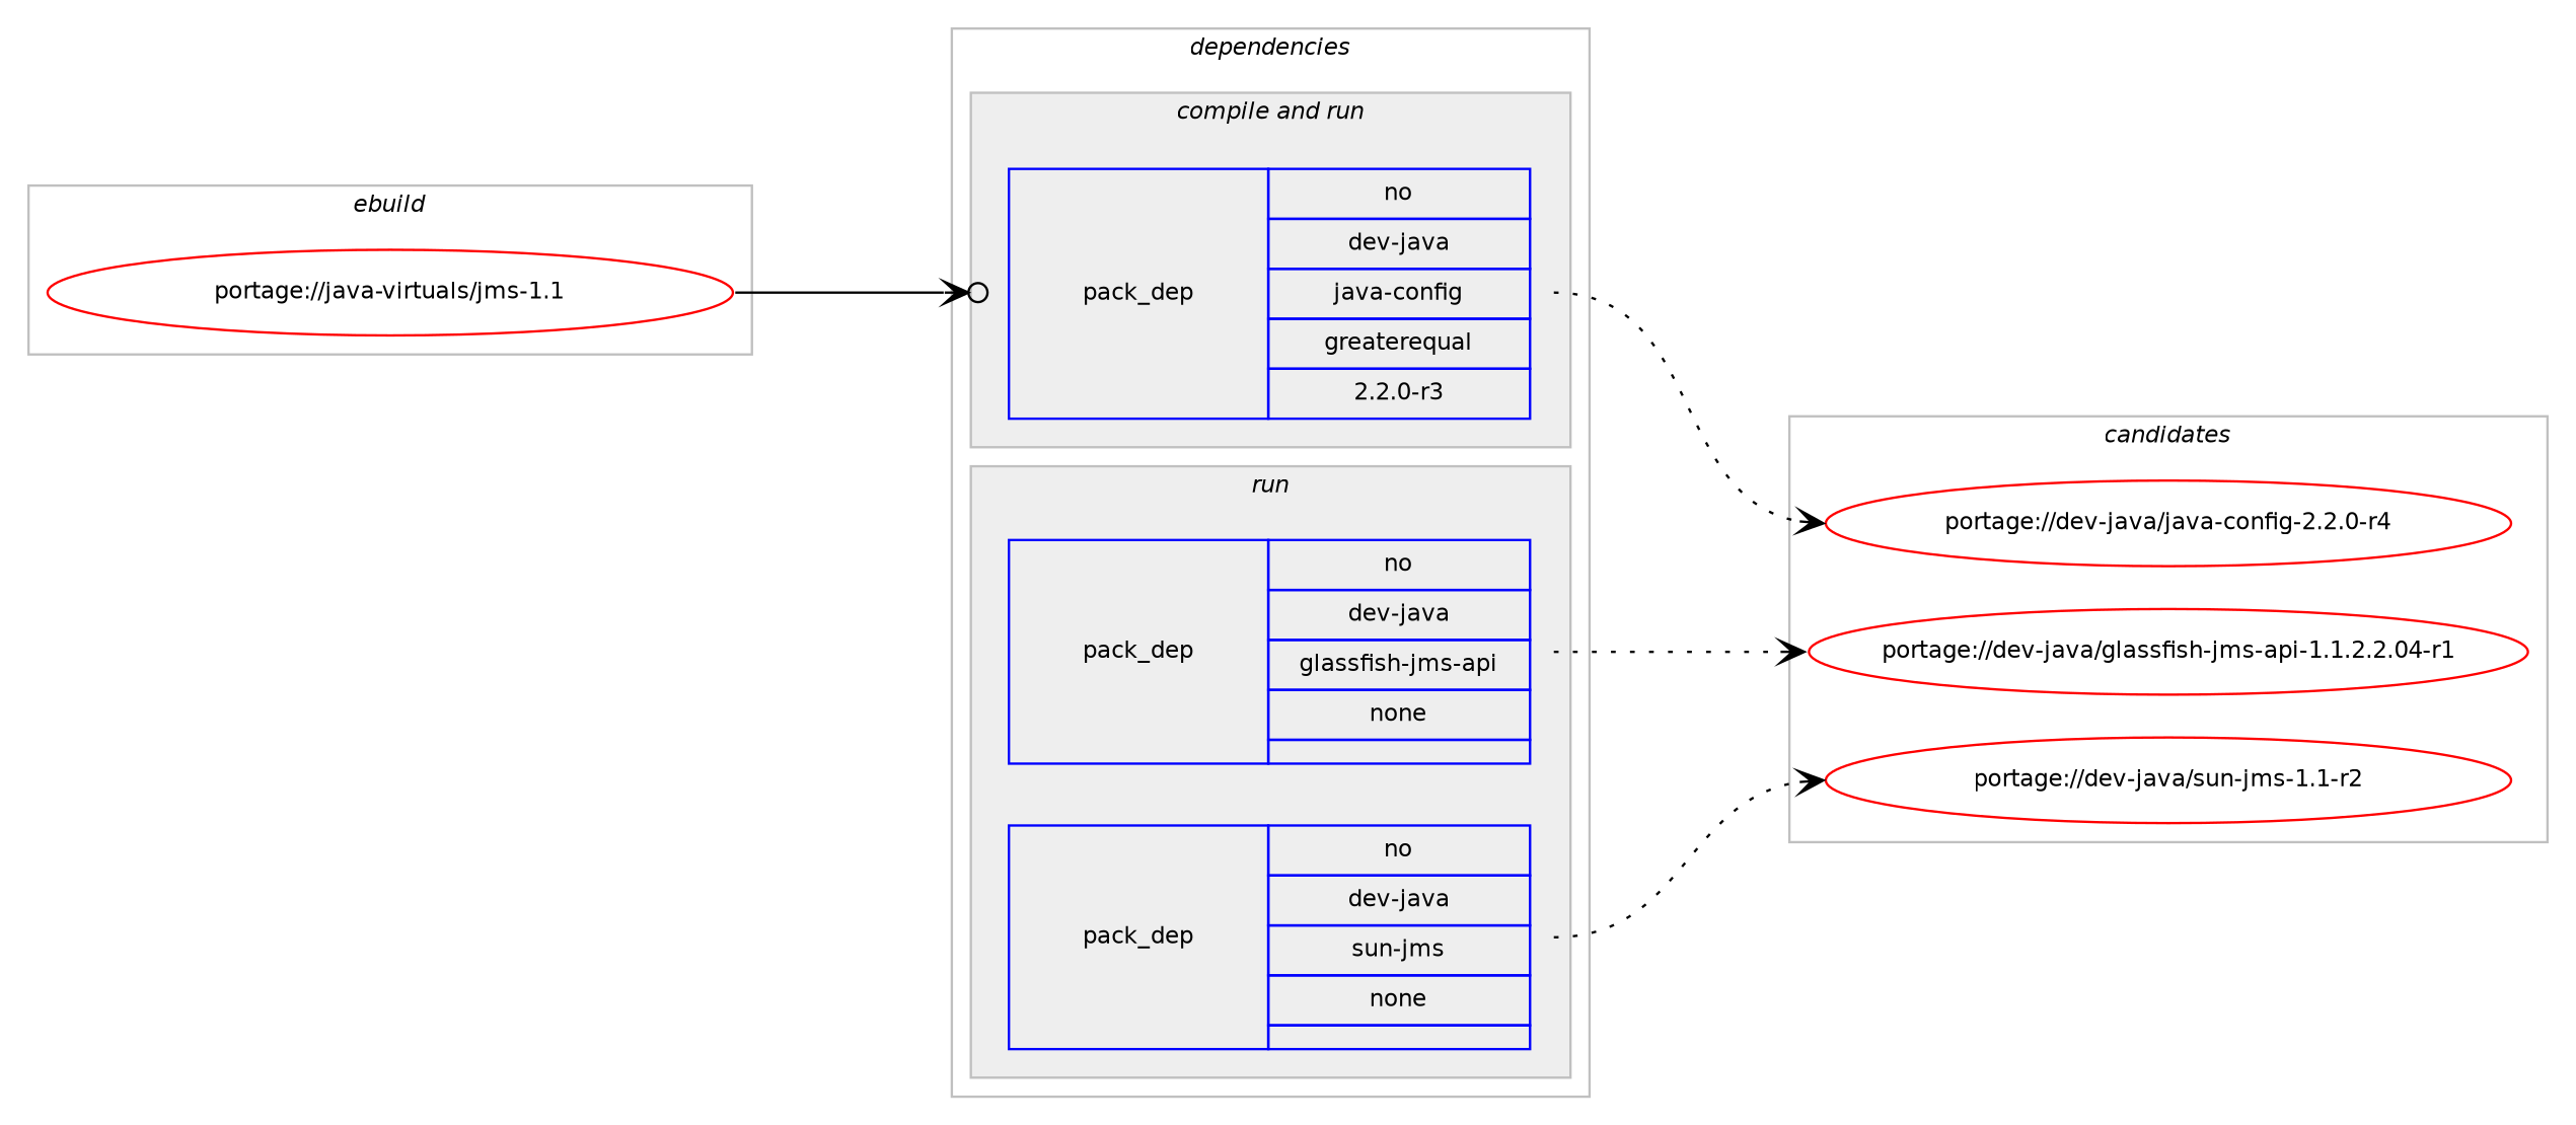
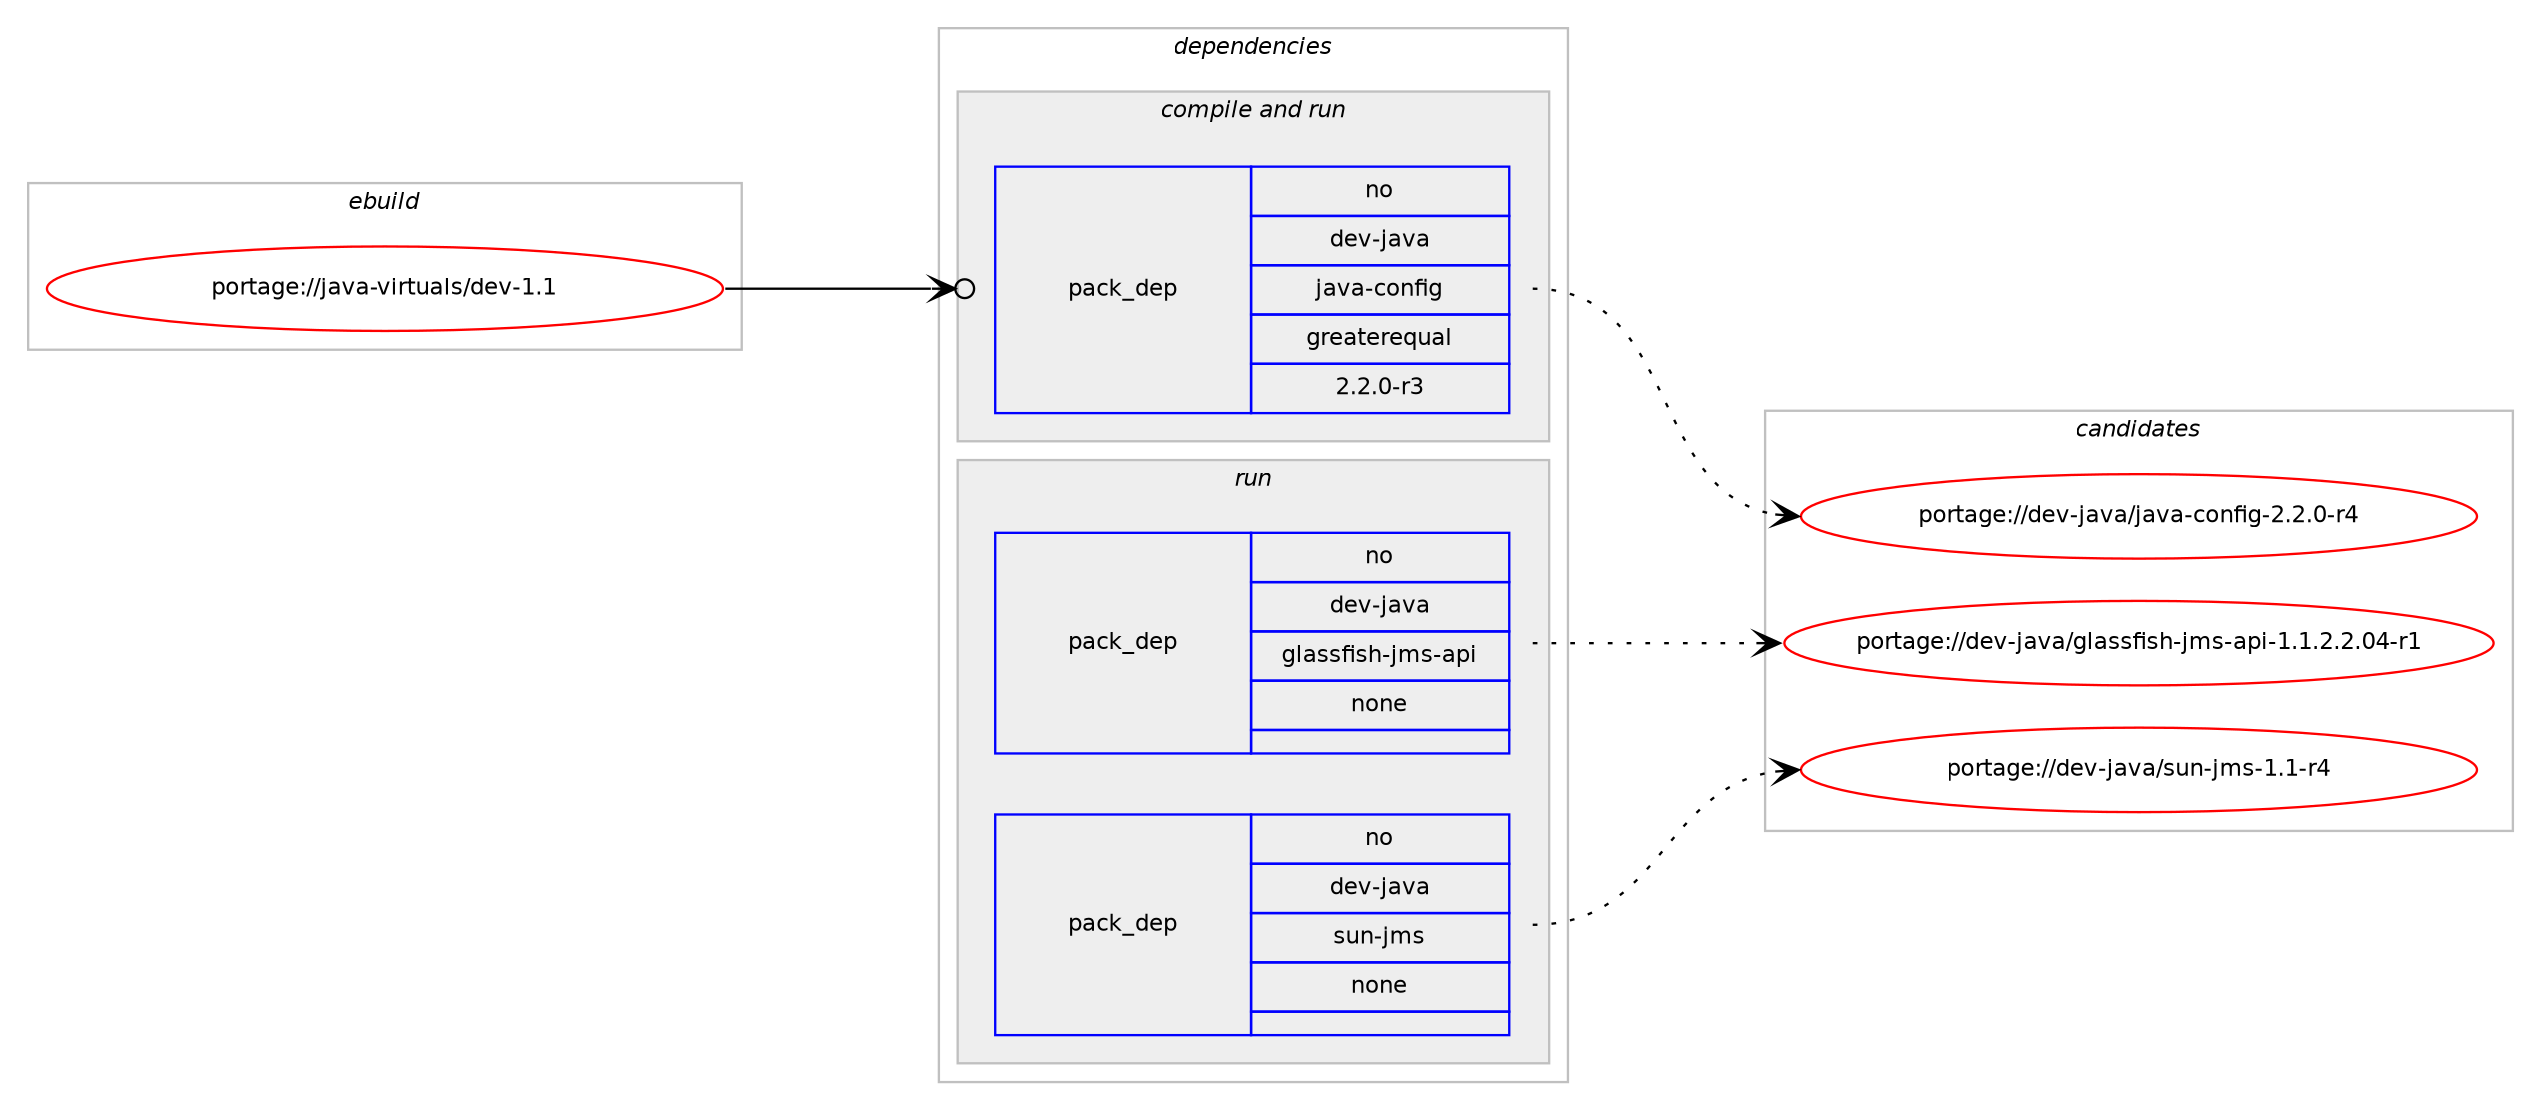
  digraph {
    compound=true
    concentrate=true
    fontname=Helvetica
    fontsize=10
    newrank=true
    rankdir=LR
    ranksep=1.5
    node [color=red fontname=Helvetica fontsize=10]
    edge [arrowhead=vee headport=w style=dotted tailport=e weight=100]
-   n1 [label="portage://java-virtuals/jms-1.1" width=4]
+   n1 [label="portage://java-virtuals/dev-1.1" width=4]
    n2 [color=blue label=<<TABLE BORDER="0" CELLBORDER="1" CELLSPACING="0" CELLPADDING="4" WIDTH="220"><TR><TD ROWSPAN="6" CELLPADDING="30">pack_dep</TD></TR><TR><TD WIDTH="110">no</TD></TR><TR><TD>dev-java</TD></TR><TR><TD>java-config</TD></TR><TR><TD>greaterequal</TD></TR><TR><TD>2.2.0-r3</TD></TR></TABLE>> shape=none]
    n3 [color=blue label=<<TABLE BORDER="0" CELLBORDER="1" CELLSPACING="0" CELLPADDING="4" WIDTH="220"><TR><TD ROWSPAN="6" CELLPADDING="30">pack_dep</TD></TR><TR><TD WIDTH="110">no</TD></TR><TR><TD>dev-java</TD></TR><TR><TD>glassfish-jms-api</TD></TR><TR><TD>none</TD></TR><TR><TD></TD></TR></TABLE>> shape=none]
    n4 [color=blue label=<<TABLE BORDER="0" CELLBORDER="1" CELLSPACING="0" CELLPADDING="4" WIDTH="220"><TR><TD ROWSPAN="6" CELLPADDING="30">pack_dep</TD></TR><TR><TD WIDTH="110">no</TD></TR><TR><TD>dev-java</TD></TR><TR><TD>sun-jms</TD></TR><TR><TD>none</TD></TR><TR><TD></TD></TR></TABLE>> shape=none]
    n5 [label="portage://dev-java/java-config-2.2.0-r4" width=4]
    n6 [label="portage://dev-java/glassfish-jms-api-1.1.2.2.04-r1" width=4]
-   n7 [label="portage://dev-java/sun-jms-1.1-r2" width=4]
+   n7 [label="portage://dev-java/sun-jms-1.1-r4" width=4]
    subgraph cluster_1 {
      color=gray
      label=<<i>ebuild</i>>
      rank=same
      n1
    }
    subgraph cluster_2 {
      color=gray
      label=<<i>dependencies</i>>
      subgraph cluster_3 {
        color=gray
        fillcolor="#eeeeee"
        label=<<i>compile</i>>
        style=filled
      }
      subgraph cluster_4 {
        color=gray
        fillcolor="#eeeeee"
        label=<<i>compile and run</i>>
        style=filled
        subgraph sub_5 {
          color=gray
          fillcolor="#eeeeee"
          label=<<i>compile and run</i>>
          style=filled
          n2
        }
      }
      subgraph cluster_6 {
        color=gray
        fillcolor="#eeeeee"
        label=<<i>run</i>>
        style=filled
        subgraph sub_7 {
          color=gray
          fillcolor="#eeeeee"
          label=<<i>run</i>>
          style=filled
          subgraph sub_8 {
            color=gray
            fillcolor="#eeeeee"
            label=<<i>run</i>>
            style=filled
            n3
          }
          subgraph sub_9 {
            color=gray
            fillcolor="#eeeeee"
            label=<<i>run</i>>
            style=filled
            n4
          }
        }
      }
    }
    subgraph cluster_10 {
      color=gray
      label=<<i>candidates</i>>
      rank=same
      subgraph sub_11 {
        color=black
        label=<<i>candidates</i>>
        nodesep=1
        rank=same
        n5
      }
      subgraph sub_12 {
        color=black
        label=<<i>candidates</i>>
        nodesep=1
        rank=same
        n6
      }
      subgraph sub_13 {
        color=black
        label=<<i>candidates</i>>
        nodesep=1
        rank=same
        n7
      }
    }
    n1 -> n2 [arrowhead=odotvee style=solid weight=20]
    n2 -> n5
    n3 -> n6
    n4 -> n7
  }
